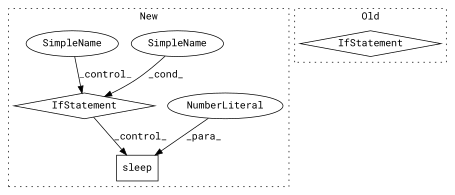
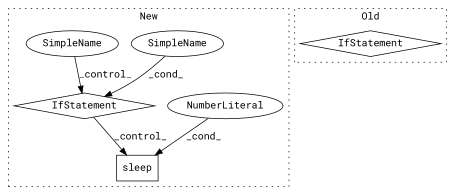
  digraph {
    fontname="Roboto Mono"
    node [a=25 shape=ellipse fontname="Roboto Mono"]
    edge [fontname="Roboto Mono"]
    n1 [a=32 l="6,1" label=sleep s="6364,6371" shape=box]
    n2 [l="4,2" label=IfStatement s="6329,6345" shape=diamond]
    n3 [a=42 label=SimpleName]
    n4 [a=34 l=1 label=NumberLiteral s=6370]
    n5 [a=42 label=SimpleName]
    n6 [l="4,2" label=IfStatement s="6486,6502" shape=diamond]
    subgraph cluster_1 {
      label=New
      style=dotted
      n1
      n2
      n3
      n4
      n5
    }
    subgraph cluster_2 {
      label=Old
      style=dotted
      n6
    }
    n2 -> n1 [label=_control_]
    n3 -> n2 [label=_cond_]
-   n4 -> n1 [label=_para_]
+   n4 -> n1 [label=_cond_]
    n5 -> n2 [label=_control_]
  }
